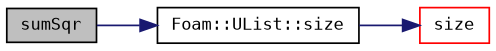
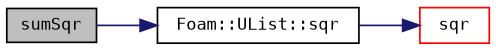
  digraph {
    fontname="DejaVu Sans Mono"
    rankdir=LR
    node [color=black fontname="DejaVu Sans Mono" fontsize=10 shape=record]
    edge [color=midnightblue fontname="DejaVu Sans Mono" fontsize=10 labelfontname=Helvetica labelfontsize=10 style=solid]
    n1 [fillcolor=grey75 fontcolor=black height=0.2 label=sumSqr style=filled width=0.4]
-   n2 [height=0.2 label="Foam::UList::size" width=0.4]
-   n3 [color=red height=0.2 label=size width=0.4]
+   n2 [height=0.2 label="Foam::UList::sqr" width=0.4]
+   n3 [color=red height=0.2 label=sqr width=0.4]
    n1 -> n2
    n2 -> n3
  }
